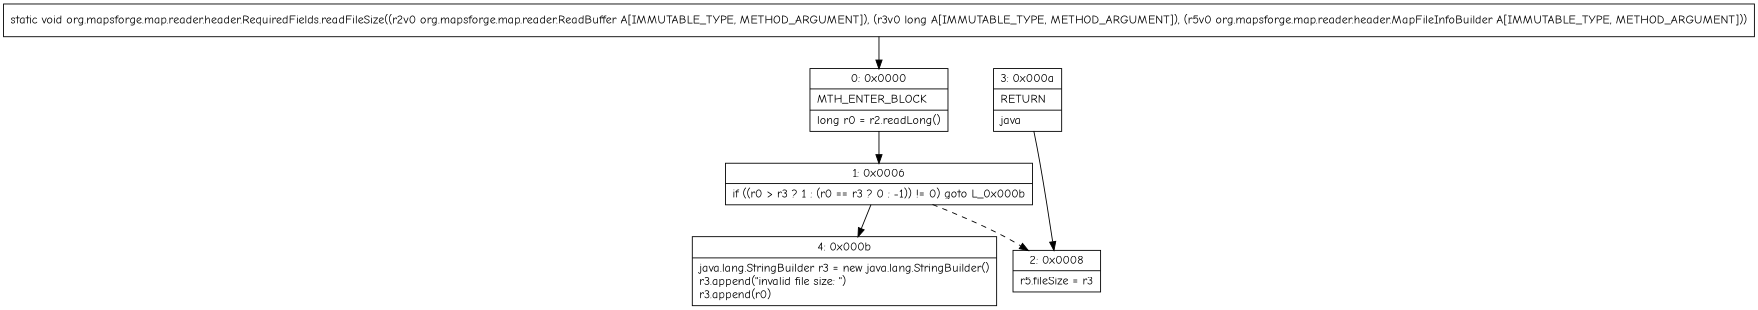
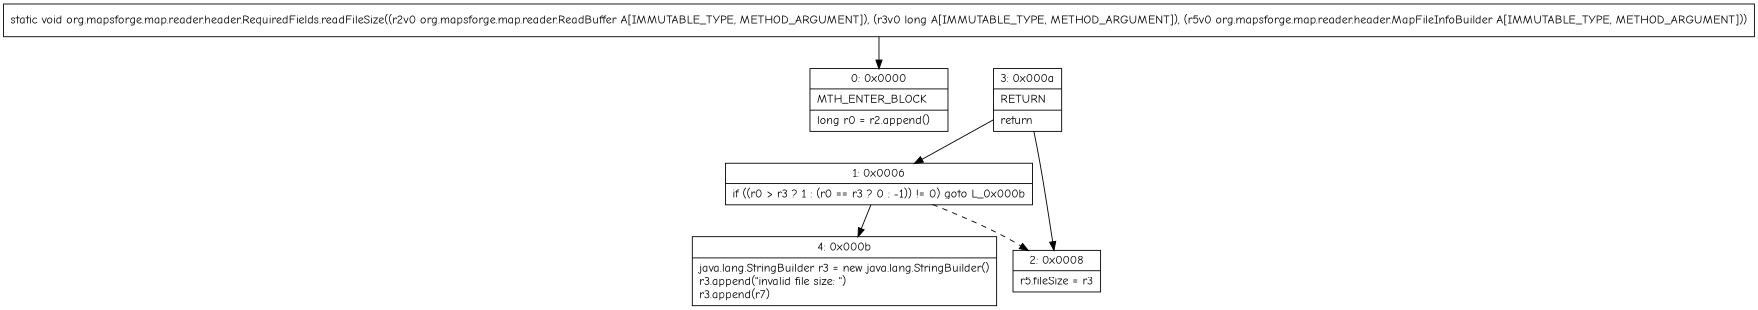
  digraph {
    fontname="Comic Neue"
    node [fontname="Comic Neue" shape=record]
    edge [fontname="Comic Neue"]
-   n1 [label="{0\:\ 0x0000|MTH_ENTER_BLOCK\l|long r0 = r2.readLong()\l}"]
+   n1 [label="{0\:\ 0x0000|MTH_ENTER_BLOCK\l|long r0 = r2.append()\l}"]
    n2 [label="{1\:\ 0x0006|if ((r0 \> r3 ? 1 : (r0 == r3 ? 0 : \-1)) != 0) goto L_0x000b\l}"]
    n3 [label="{2\:\ 0x0008|r5.fileSize = r3\l}"]
-   n4 [label="{4\:\ 0x000b|java.lang.StringBuilder r3 = new java.lang.StringBuilder()\lr3.append(\"invalid file size: \")\lr3.append(r0)\l}"]
-   n5 [label="{3\:\ 0x000a|RETURN\l|java\l}"]
+   n4 [label="{4\:\ 0x000b|java.lang.StringBuilder r3 = new java.lang.StringBuilder()\lr3.append(\"invalid file size: \")\lr3.append(r7)\l}"]
+   n5 [label="{3\:\ 0x000a|RETURN\l|return\l}"]
    n6 [label="{static void org.mapsforge.map.reader.header.RequiredFields.readFileSize((r2v0 org.mapsforge.map.reader.ReadBuffer A[IMMUTABLE_TYPE, METHOD_ARGUMENT]), (r3v0 long A[IMMUTABLE_TYPE, METHOD_ARGUMENT]), (r5v0 org.mapsforge.map.reader.header.MapFileInfoBuilder A[IMMUTABLE_TYPE, METHOD_ARGUMENT])) }"]
-   n1 -> n2
+   n5 -> n2
    n2 -> n3 [style=dashed]
    n2 -> n4
    n5 -> n3
    n6 -> n1
  }
